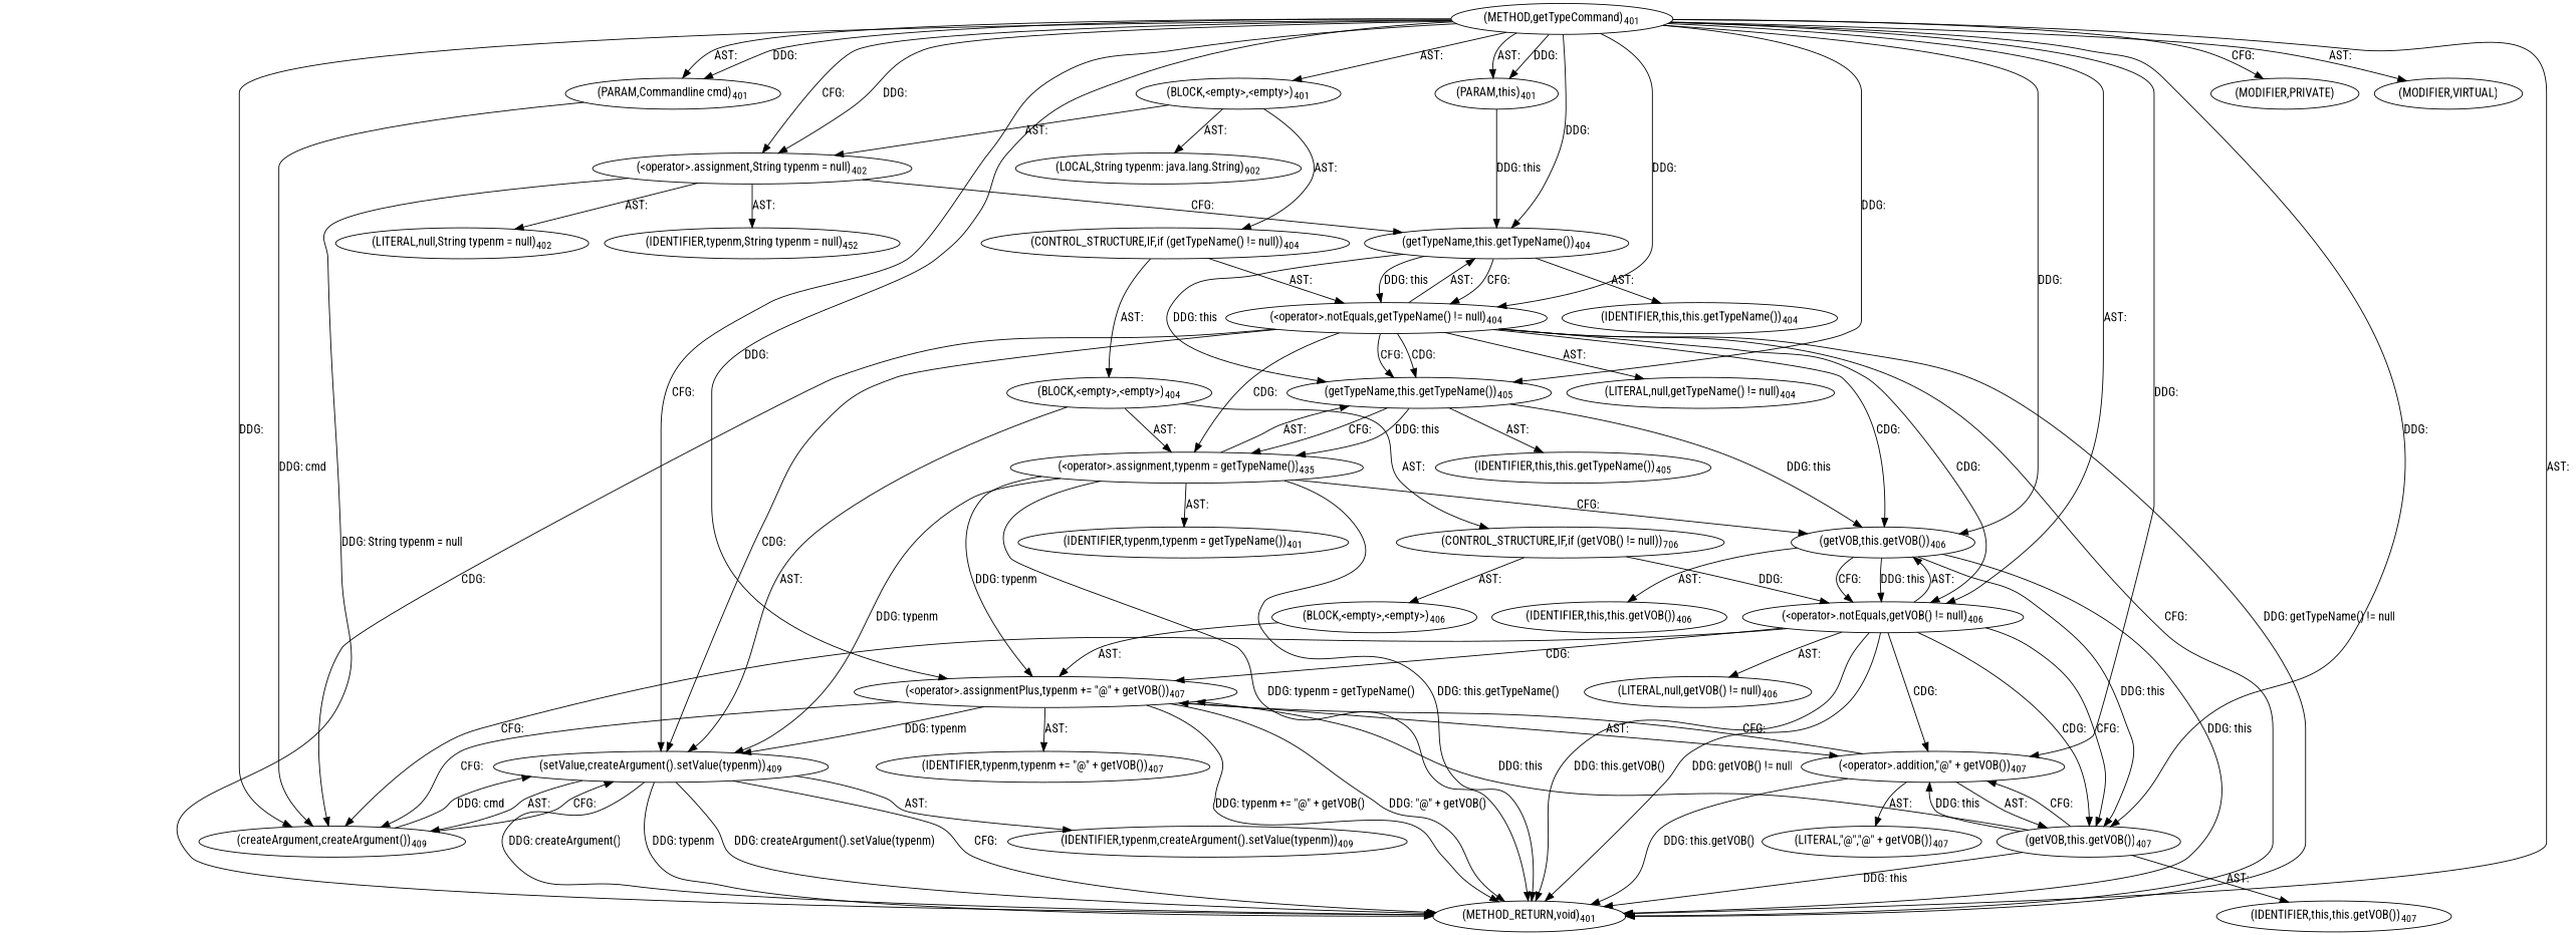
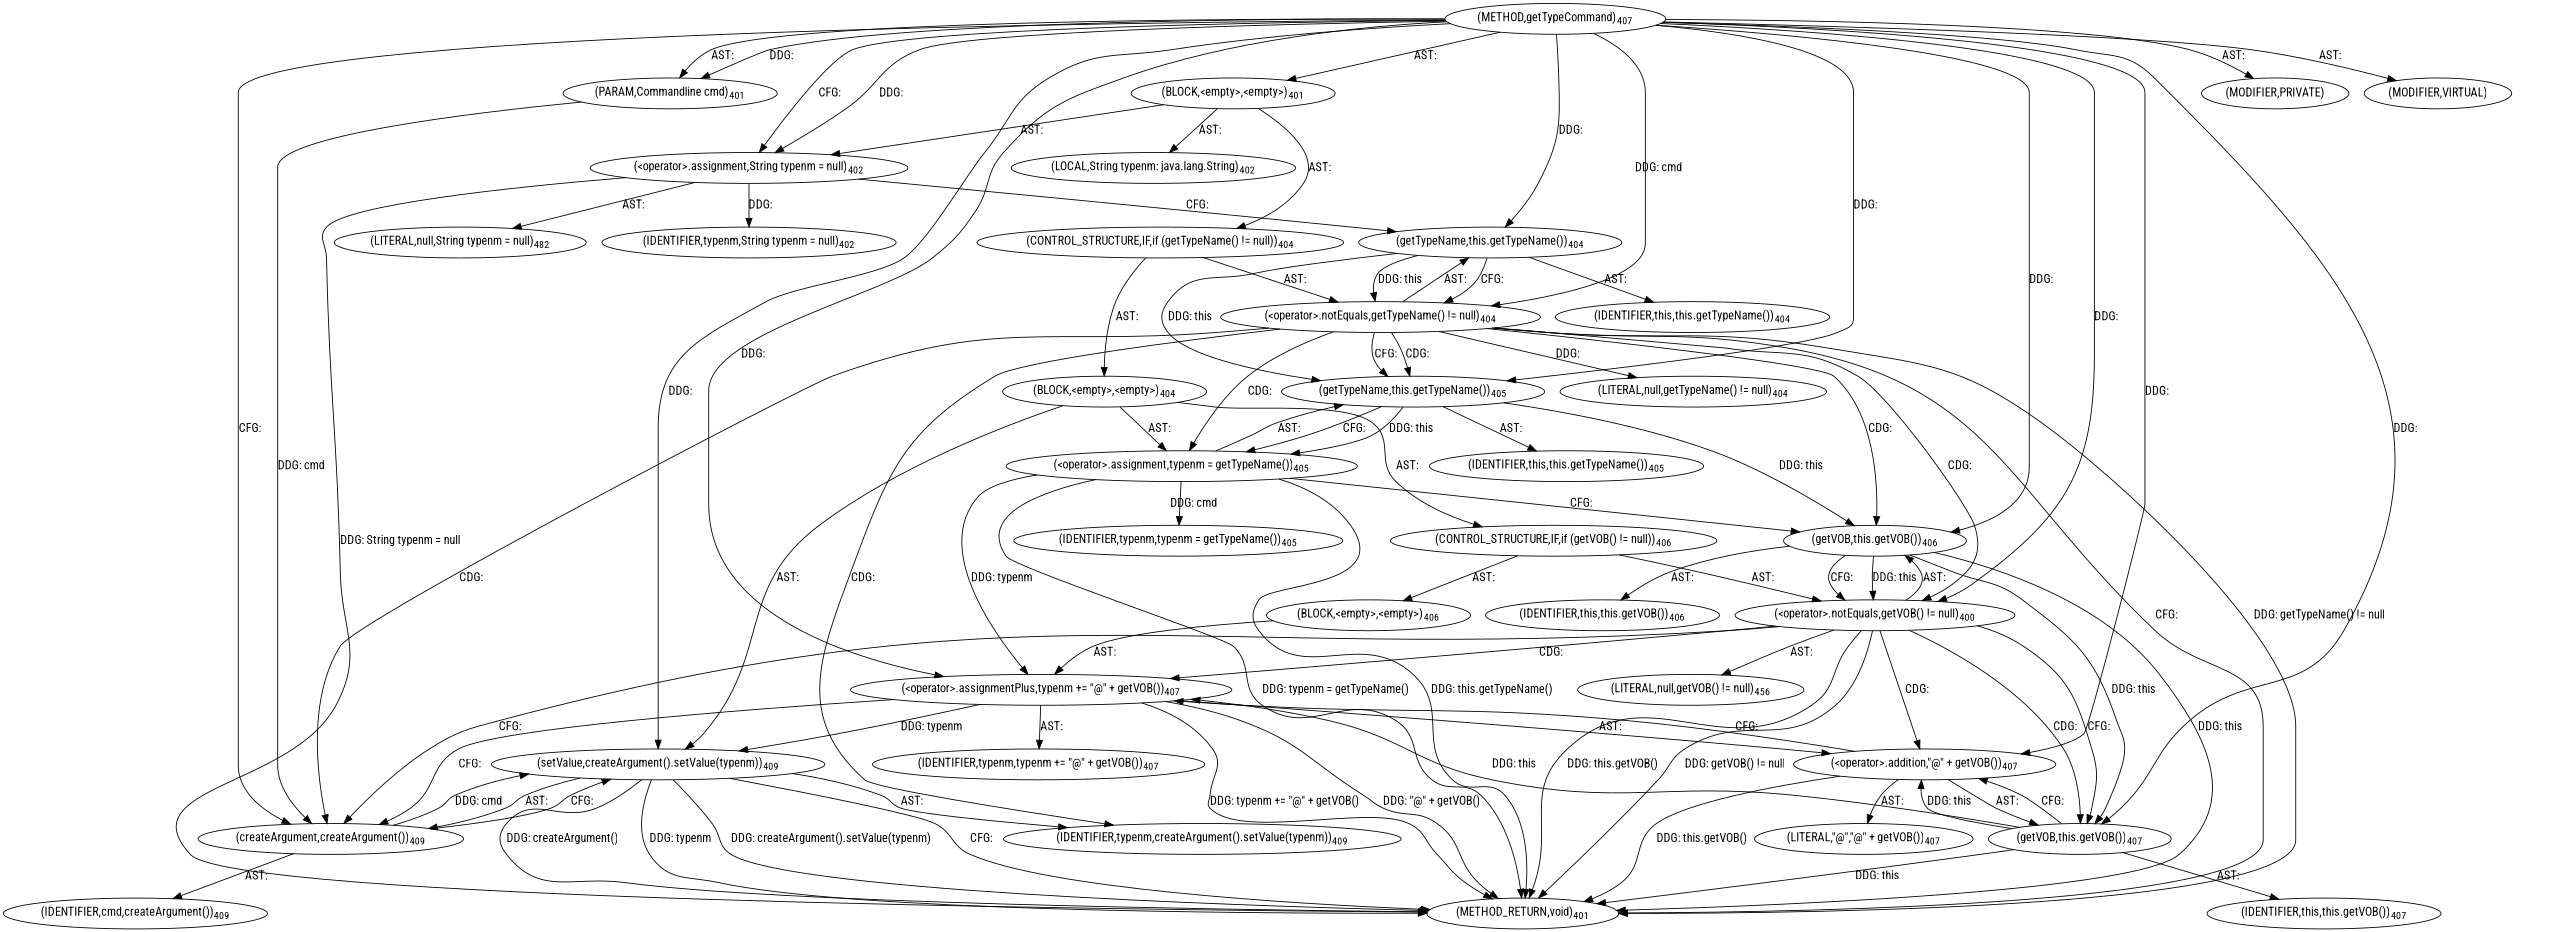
  digraph {
    fontname="Roboto Condensed"
    node [fontname="Roboto Condensed"]
    edge [fontname="Roboto Condensed"]
-   n1 [label=<(METHOD,getTypeCommand)<SUB>401</SUB>>]
-   n2 [label=<(PARAM,this)<SUB>401</SUB>>]
+   n1 [label=<(METHOD,getTypeCommand)<SUB>407</SUB>>]
    n3 [label=<(PARAM,Commandline cmd)<SUB>401</SUB>>]
    n4 [label=<(BLOCK,&lt;empty&gt;,&lt;empty&gt;)<SUB>401</SUB>>]
    n5 [label=<(&lt;operator&gt;.assignment,String typenm = null)<SUB>402</SUB>>]
    n6 [label=<(&lt;operator&gt;.notEquals,getTypeName() != null)<SUB>404</SUB>>]
    n7 [label=<(getTypeName,this.getTypeName())<SUB>404</SUB>>]
    n8 [label=<(getTypeName,this.getTypeName())<SUB>405</SUB>>]
-   n9 [label=<(&lt;operator&gt;.notEquals,getVOB() != null)<SUB>406</SUB>>]
+   n9 [label=<(&lt;operator&gt;.notEquals,getVOB() != null)<SUB>400</SUB>>]
    n10 [label=<(getVOB,this.getVOB())<SUB>406</SUB>>]
    n11 [label=<(&lt;operator&gt;.assignmentPlus,typenm += &quot;@&quot; + getVOB())<SUB>407</SUB>>]
    n12 [label=<(&lt;operator&gt;.addition,&quot;@&quot; + getVOB())<SUB>407</SUB>>]
    n13 [label=<(getVOB,this.getVOB())<SUB>407</SUB>>]
    n14 [label=<(setValue,createArgument().setValue(typenm))<SUB>409</SUB>>]
    n15 [label=<(createArgument,createArgument())<SUB>409</SUB>>]
    n16 [label=<(MODIFIER,PRIVATE)>]
    n17 [label=<(MODIFIER,VIRTUAL)>]
    n18 [label=<(METHOD_RETURN,void)<SUB>401</SUB>>]
-   n19 [label=<(LOCAL,String typenm: java.lang.String)<SUB>902</SUB>>]
+   n19 [label=<(LOCAL,String typenm: java.lang.String)<SUB>402</SUB>>]
    n20 [label=<(CONTROL_STRUCTURE,IF,if (getTypeName() != null))<SUB>404</SUB>>]
-   n21 [label=<(IDENTIFIER,typenm,String typenm = null)<SUB>452</SUB>>]
-   n22 [label=<(LITERAL,null,String typenm = null)<SUB>402</SUB>>]
+   n21 [label=<(IDENTIFIER,typenm,String typenm = null)<SUB>402</SUB>>]
+   n22 [label=<(LITERAL,null,String typenm = null)<SUB>482</SUB>>]
    n23 [label=<(LITERAL,null,getTypeName() != null)<SUB>404</SUB>>]
-   n24 [label=<(&lt;operator&gt;.assignment,typenm = getTypeName())<SUB>435</SUB>>]
+   n24 [label=<(&lt;operator&gt;.assignment,typenm = getTypeName())<SUB>405</SUB>>]
    n25 [label=<(IDENTIFIER,this,this.getTypeName())<SUB>404</SUB>>]
    n26 [label=<(IDENTIFIER,this,this.getTypeName())<SUB>405</SUB>>]
-   n27 [label=<(LITERAL,null,getVOB() != null)<SUB>406</SUB>>]
+   n27 [label=<(LITERAL,null,getVOB() != null)<SUB>456</SUB>>]
    n28 [label=<(IDENTIFIER,this,this.getVOB())<SUB>406</SUB>>]
    n29 [label=<(IDENTIFIER,typenm,typenm += &quot;@&quot; + getVOB())<SUB>407</SUB>>]
    n30 [label=<(LITERAL,&quot;@&quot;,&quot;@&quot; + getVOB())<SUB>407</SUB>>]
    n31 [label=<(IDENTIFIER,this,this.getVOB())<SUB>407</SUB>>]
    n32 [label=<(IDENTIFIER,typenm,createArgument().setValue(typenm))<SUB>409</SUB>>]
+   n33 [label=<(IDENTIFIER,cmd,createArgument())<SUB>409</SUB>>]
    n34 [label=<(BLOCK,&lt;empty&gt;,&lt;empty&gt;)<SUB>404</SUB>>]
-   n35 [label=<(CONTROL_STRUCTURE,IF,if (getVOB() != null))<SUB>706</SUB>>]
-   n36 [label=<(IDENTIFIER,typenm,typenm = getTypeName())<SUB>401</SUB>>]
+   n35 [label=<(CONTROL_STRUCTURE,IF,if (getVOB() != null))<SUB>406</SUB>>]
+   n36 [label=<(IDENTIFIER,typenm,typenm = getTypeName())<SUB>405</SUB>>]
    n37 [label=<(BLOCK,&lt;empty&gt;,&lt;empty&gt;)<SUB>406</SUB>>]
-   n1 -> n2 [label="AST: "]
-   n1 -> n2 [label="DDG: "]
    n1 -> n3 [label="AST: "]
    n1 -> n3 [label="DDG: "]
    n1 -> n4 [label="AST: "]
    n1 -> n5 [label="CFG: "]
    n1 -> n5 [label="DDG: "]
-   n1 -> n6 [label="DDG: "]
+   n1 -> n6 [label="DDG: cmd"]
    n1 -> n7 [label="DDG: "]
    n1 -> n8 [label="DDG: "]
-   n1 -> n9 [label="AST: "]
+   n1 -> n9 [label="DDG: "]
    n1 -> n10 [label="DDG: "]
    n1 -> n11 [label="DDG: "]
    n1 -> n12 [label="DDG: "]
    n1 -> n13 [label="DDG: "]
-   n1 -> n14 [label="CFG: "]
-   n1 -> n15 [label="DDG: "]
-   n1 -> n16 [label="CFG: "]
+   n1 -> n14 [label="DDG: "]
+   n1 -> n15 [label="CFG: "]
+   n1 -> n16 [label="AST: "]
    n1 -> n17 [label="AST: "]
-   n1 -> n18 [label="AST: "]
-   n2 -> n7 [label="DDG: this"]
    n3 -> n15 [label="DDG: cmd"]
    n4 -> n5 [label="AST: "]
    n4 -> n19 [label="AST: "]
    n4 -> n20 [label="AST: "]
    n5 -> n7 [label="CFG: "]
    n5 -> n18 [label="DDG: String typenm = null"]
-   n5 -> n21 [label="AST: "]
+   n5 -> n21 [label="DDG: "]
    n5 -> n22 [label="AST: "]
    n6 -> n7 [label="AST: "]
    n6 -> n8 [label="CFG: "]
    n6 -> n8 [label="CDG: "]
    n6 -> n9 [label="CDG: "]
    n6 -> n10 [label="CDG: "]
-   n6 -> n14 [label="CDG: "]
+   n6 -> n32 [label="CDG: "]
    n6 -> n15 [label="CDG: "]
    n6 -> n18 [label="CFG: "]
    n6 -> n18 [label="DDG: getTypeName() != null"]
-   n6 -> n23 [label="AST: "]
+   n6 -> n23 [label="DDG: "]
    n6 -> n24 [label="CDG: "]
    n7 -> n6 [label="CFG: "]
    n7 -> n6 [label="DDG: this"]
    n7 -> n8 [label="DDG: this"]
    n7 -> n25 [label="AST: "]
    n8 -> n10 [label="DDG: this"]
    n8 -> n24 [label="CFG: "]
    n8 -> n24 [label="DDG: this"]
    n8 -> n26 [label="AST: "]
    n9 -> n10 [label="AST: "]
    n9 -> n11 [label="CDG: "]
    n9 -> n12 [label="CDG: "]
    n9 -> n13 [label="CFG: "]
    n9 -> n13 [label="CDG: "]
    n9 -> n15 [label="CFG: "]
    n9 -> n18 [label="DDG: this.getVOB()"]
    n9 -> n18 [label="DDG: getVOB() != null"]
    n9 -> n27 [label="AST: "]
    n10 -> n9 [label="CFG: "]
    n10 -> n9 [label="DDG: this"]
    n10 -> n13 [label="DDG: this"]
    n10 -> n18 [label="DDG: this"]
    n10 -> n28 [label="AST: "]
    n11 -> n12 [label="AST: "]
    n11 -> n14 [label="DDG: typenm"]
    n11 -> n15 [label="CFG: "]
    n11 -> n18 [label="DDG: &quot;@&quot; + getVOB()"]
    n11 -> n18 [label="DDG: typenm += &quot;@&quot; + getVOB()"]
    n11 -> n29 [label="AST: "]
    n12 -> n11 [label="CFG: "]
    n12 -> n13 [label="AST: "]
    n12 -> n18 [label="DDG: this.getVOB()"]
    n12 -> n30 [label="AST: "]
    n13 -> n11 [label="DDG: this"]
    n13 -> n12 [label="CFG: "]
    n13 -> n12 [label="DDG: this"]
    n13 -> n18 [label="DDG: this"]
    n13 -> n31 [label="AST: "]
    n14 -> n15 [label="AST: "]
    n14 -> n18 [label="CFG: "]
    n14 -> n18 [label="DDG: createArgument()"]
    n14 -> n18 [label="DDG: typenm"]
    n14 -> n18 [label="DDG: createArgument().setValue(typenm)"]
    n14 -> n32 [label="AST: "]
    n15 -> n14 [label="CFG: "]
    n15 -> n14 [label="DDG: cmd"]
+   n15 -> n33 [label="AST: "]
    n20 -> n6 [label="AST: "]
    n20 -> n34 [label="AST: "]
    n24 -> n8 [label="AST: "]
    n24 -> n10 [label="CFG: "]
    n24 -> n11 [label="DDG: typenm"]
-   n24 -> n14 [label="DDG: typenm"]
    n24 -> n18 [label="DDG: this.getTypeName()"]
    n24 -> n18 [label="DDG: typenm = getTypeName()"]
-   n24 -> n36 [label="AST: "]
+   n24 -> n36 [label="DDG: cmd"]
    n34 -> n14 [label="AST: "]
    n34 -> n24 [label="AST: "]
    n34 -> n35 [label="AST: "]
-   n35 -> n9 [label="DDG: "]
+   n35 -> n9 [label="AST: "]
    n35 -> n37 [label="AST: "]
    n37 -> n11 [label="AST: "]
  }
